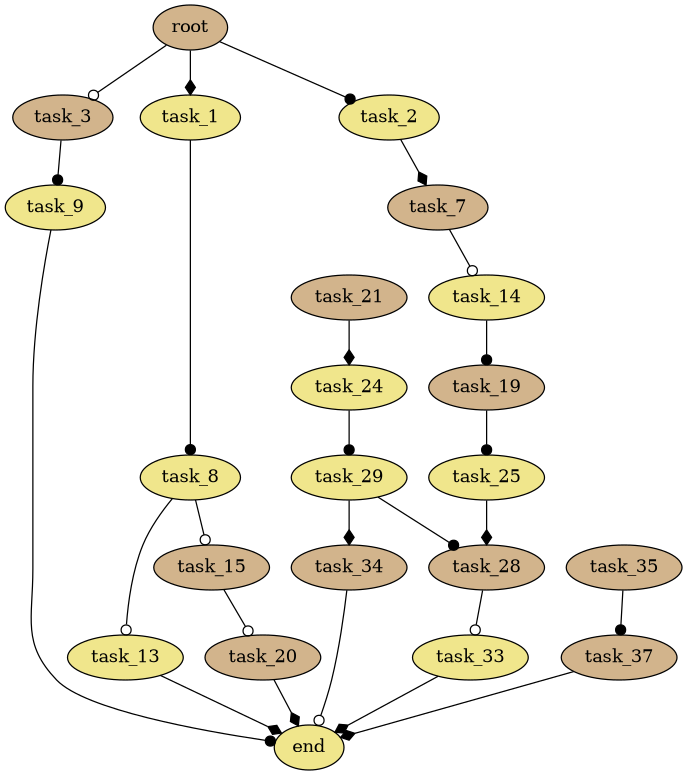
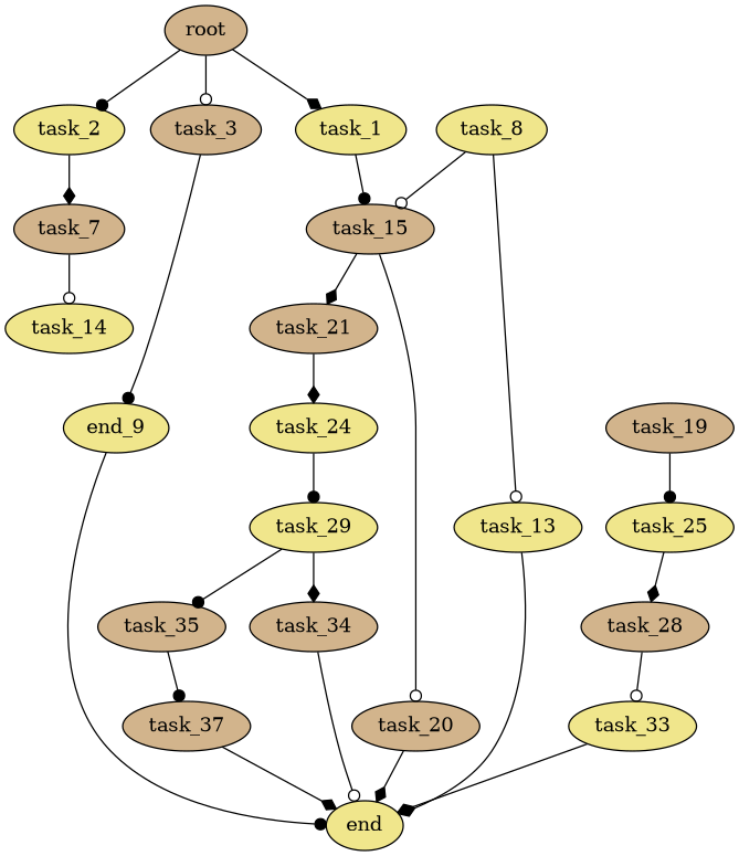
  digraph {
    node [fillcolor=khaki style=filled]
    edge [arrowhead=diamond]
    task_1
    root [fillcolor=tan]
    task_2
    task_3 [fillcolor=tan]
    task_8
    task_7 [fillcolor=tan]
-   task_9
+   task_9 [label=end_9]
    task_13
    task_15 [fillcolor=tan]
    task_14
    end
    task_19 [fillcolor=tan]
    task_20 [fillcolor=tan]
    task_21 [fillcolor=tan]
    task_25
    task_24
    task_28 [fillcolor=tan]
    task_29
    task_34 [fillcolor=tan]
    task_35 [fillcolor=tan]
    task_33
    task_37 [fillcolor=tan]
-   task_1 -> task_8 [arrowhead=dot]
+   task_1 -> task_15 [arrowhead=dot]
    root -> task_1
    root -> task_2 [arrowhead=dot]
    root -> task_3 [arrowhead=odot]
    task_2 -> task_7
    task_3 -> task_9 [arrowhead=dot]
    task_8 -> task_13 [arrowhead=odot]
    task_8 -> task_15 [arrowhead=odot]
    task_7 -> task_14 [arrowhead=odot]
    task_9 -> end [arrowhead=dot]
    task_13 -> end
    task_15 -> task_20 [arrowhead=odot]
-   task_14 -> task_19 [arrowhead=dot]
+   task_15 -> task_21
    task_19 -> task_25 [arrowhead=dot]
    task_20 -> end
    task_21 -> task_24
    task_25 -> task_28
    task_24 -> task_29 [arrowhead=dot]
    task_28 -> task_33 [arrowhead=odot]
    task_29 -> task_34
-   task_29 -> task_28 [arrowhead=dot]
+   task_29 -> task_35 [arrowhead=dot]
    task_34 -> end [arrowhead=odot]
    task_35 -> task_37 [arrowhead=dot]
    task_33 -> end
    task_37 -> end
  }
